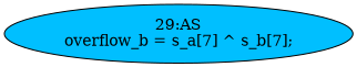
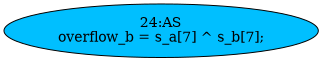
  strict digraph {
    rankdir=LR
-   n1 [ast="<pyverilog.vparser.ast.Assign object at 0x7f8a2988c090>" def_var="['overflow_b']" fillcolor=deepskyblue label="29:AS\noverflow_b = s_a[7] ^ s_b[7];" statements="[]" style=filled typ=Assign use_var="['s_a', 's_b']"]
+   n1 [ast="<pyverilog.vparser.ast.Assign object at 0x7f8a2988c090>" def_var="['overflow_b']" fillcolor=deepskyblue label="24:AS\noverflow_b = s_a[7] ^ s_b[7];" statements="[]" style=filled typ=Assign use_var="['s_a', 's_b']"]
  }
